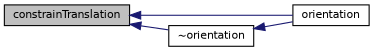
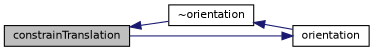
  digraph {
    rankdir=LR
    node [color=black fontname=Helvetica fontsize=10 shape=record]
    edge [color=midnightblue dir=back fontname=Helvetica fontsize=10 labelfontname=Helvetica labelfontsize=10 style=solid]
    n1 [fillcolor=grey75 fontcolor=black height=0.2 label=constrainTranslation style=filled width=0.4]
    n2 [height=0.2 label=orientation width=0.4]
    n3 [height=0.2 label="~orientation" width=0.4]
-   n1 -> n2
+   n2 -> n1
    n1 -> n3
    n3 -> n2
  }
